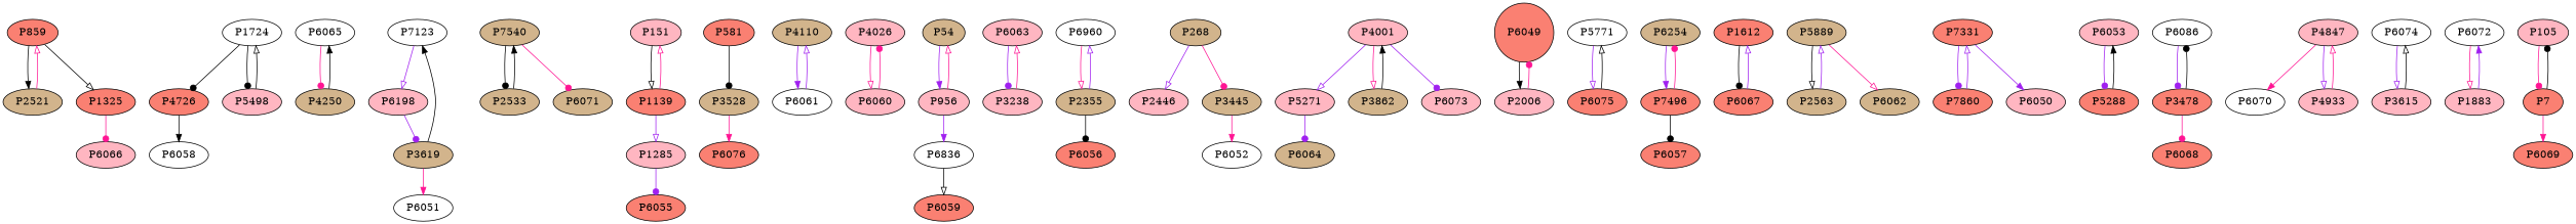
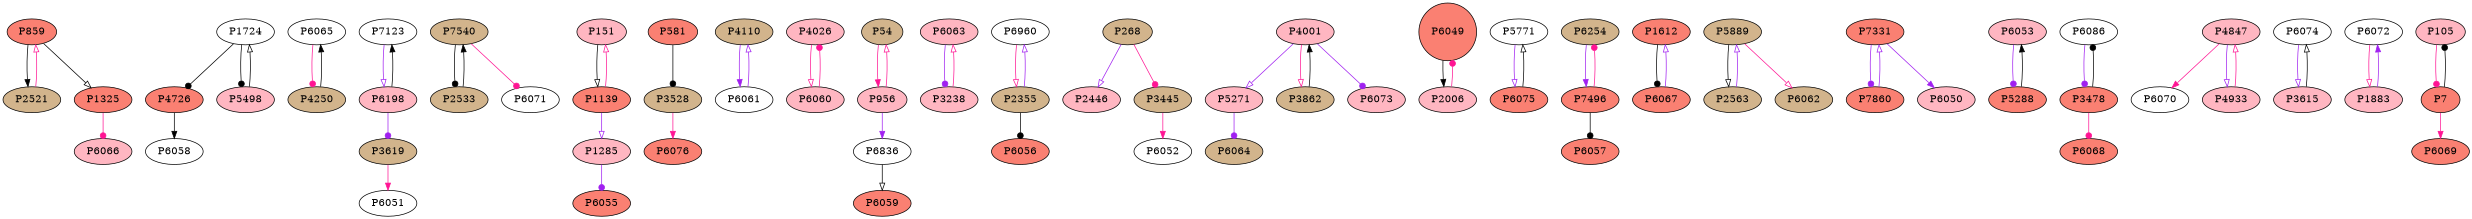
  digraph {
    node [fillcolor=lightpink style=filled]
    edge [arrowhead=onormal color=deeppink]
    P6066
    P1325 [fillcolor=salmon]
    P1724 [fillcolor=white]
    P4726 [fillcolor=salmon]
    P5498
    P6058 [fillcolor=white]
    P6065 [fillcolor=white]
    P4250 [fillcolor=tan]
    P2521 [fillcolor=tan]
    P859 [fillcolor=salmon]
    P7123 [fillcolor=white]
    P6198
    P3619 [fillcolor=tan]
    P6051 [fillcolor=white]
    P7540 [fillcolor=tan]
    P2533 [fillcolor=tan]
-   P6071 [fillcolor=tan]
+   P6071 [fillcolor=white]
    P151
    P1139 [fillcolor=salmon]
    P1285
    P6055 [fillcolor=salmon]
    P3528 [fillcolor=tan]
    P6076 [fillcolor=salmon]
    P4110 [fillcolor=tan]
    P6061 [fillcolor=white]
    P4026
    P6060
    P54 [fillcolor=tan]
    P956
    P6836 [fillcolor=white]
    P6059 [fillcolor=salmon]
    P6063
    P3238
    P6960 [fillcolor=white]
    P2355 [fillcolor=tan]
    P6056 [fillcolor=salmon]
    P2446
    P268 [fillcolor=tan]
    P3445 [fillcolor=tan]
    P6052 [fillcolor=white]
    P4001
    P5271
    P3862 [fillcolor=tan]
    P6073
    P6064 [fillcolor=tan]
    P6049 [fillcolor=salmon shape=circle]
    P2006
    P5771 [fillcolor=white]
    P6075 [fillcolor=salmon]
    P6254 [fillcolor=tan]
    P7496 [fillcolor=salmon]
    P6057 [fillcolor=salmon]
    P1612 [fillcolor=salmon]
    P6067 [fillcolor=salmon]
    P5889 [fillcolor=tan]
    P2563 [fillcolor=tan]
    P6062 [fillcolor=tan]
    P7331 [fillcolor=salmon]
    P7860 [fillcolor=salmon]
    P6050
    P6053
    P5288 [fillcolor=salmon]
    P6086 [fillcolor=white]
    P3478 [fillcolor=salmon]
    P6068 [fillcolor=salmon]
    P4847
    P6070 [fillcolor=white]
    P4933
    P6074 [fillcolor=white]
    P3615
    P6072 [fillcolor=white]
    P1883
    P581 [fillcolor=salmon]
    P105
    n75 [fillcolor=salmon label=P7]
    P6069 [fillcolor=salmon]
    P1325 -> P6066 [arrowhead=dot]
    P1724 -> P4726 [arrowhead=dot color=black]
    P1724 -> P5498 [arrowhead=dot color=black]
    P4726 -> P6058 [arrowhead=normal color=black]
    P5498 -> P1724 [color=black]
    P6065 -> P4250 [arrowhead=dot]
    P4250 -> P6065 [arrowhead=normal color=black]
    P2521 -> P859
    P859 -> P1325 [color=black]
    P859 -> P2521 [arrowhead=normal color=black]
    P7123 -> P6198 [color=purple]
-   P3619 -> P7123 [arrowhead=normal color=black]
+   P6198 -> P7123 [arrowhead=normal color=black]
    P6198 -> P3619 [arrowhead=dot color=purple]
    P3619 -> P6051 [arrowhead=normal]
    P7540 -> P2533 [arrowhead=dot color=black]
    P7540 -> P6071 [arrowhead=dot]
    P2533 -> P7540 [arrowhead=normal color=black]
    P151 -> P1139 [color=black]
    P1139 -> P151
    P1139 -> P1285 [color=purple]
    P1285 -> P6055 [arrowhead=dot color=purple]
    P3528 -> P6076 [arrowhead=normal]
    P4110 -> P6061 [arrowhead=normal color=purple]
    P6061 -> P4110 [color=purple]
    P4026 -> P6060
    P6060 -> P4026 [arrowhead=dot]
-   P54 -> P956 [arrowhead=normal color=purple]
+   P54 -> P956 [arrowhead=normal]
    P956 -> P54
    P956 -> P6836 [arrowhead=normal color=purple]
    P6836 -> P6059 [color=black]
    P6063 -> P3238 [arrowhead=dot color=purple]
    P3238 -> P6063
    P6960 -> P2355
    P2355 -> P6960 [color=purple]
    P2355 -> P6056 [arrowhead=dot color=black]
    P268 -> P2446 [color=purple]
    P268 -> P3445 [arrowhead=dot]
    P3445 -> P6052 [arrowhead=normal]
    P4001 -> P5271 [color=purple]
    P4001 -> P3862
    P4001 -> P6073 [arrowhead=dot color=purple]
    P5271 -> P6064 [arrowhead=dot color=purple]
    P3862 -> P4001 [arrowhead=normal color=black]
    P6049 -> P2006 [arrowhead=normal color=black]
    P2006 -> P6049 [arrowhead=dot]
    P5771 -> P6075 [color=purple]
    P6075 -> P5771 [color=black]
    P6254 -> P7496 [arrowhead=normal color=purple]
    P7496 -> P6254 [arrowhead=dot]
    P7496 -> P6057 [arrowhead=dot color=black]
    P1612 -> P6067 [arrowhead=dot color=black]
    P6067 -> P1612 [color=purple]
    P5889 -> P2563 [color=black]
    P5889 -> P6062
    P2563 -> P5889 [color=purple]
    P7331 -> P7860 [arrowhead=dot color=purple]
    P7331 -> P6050 [arrowhead=normal color=purple]
    P7860 -> P7331 [color=purple]
    P6053 -> P5288 [arrowhead=dot color=purple]
    P5288 -> P6053 [arrowhead=normal color=black]
    P6086 -> P3478 [arrowhead=dot color=purple]
    P3478 -> P6086 [arrowhead=dot color=black]
    P3478 -> P6068 [arrowhead=dot]
    P4847 -> P6070 [arrowhead=normal]
    P4847 -> P4933 [color=purple]
    P4933 -> P4847
    P6074 -> P3615 [color=purple]
    P3615 -> P6074 [color=black]
    P6072 -> P1883
    P1883 -> P6072 [arrowhead=normal color=purple]
    P581 -> P3528 [arrowhead=dot color=black]
    P105 -> n75 [arrowhead=dot]
    n75 -> P105 [arrowhead=dot color=black]
    n75 -> P6069 [arrowhead=normal]
  }
